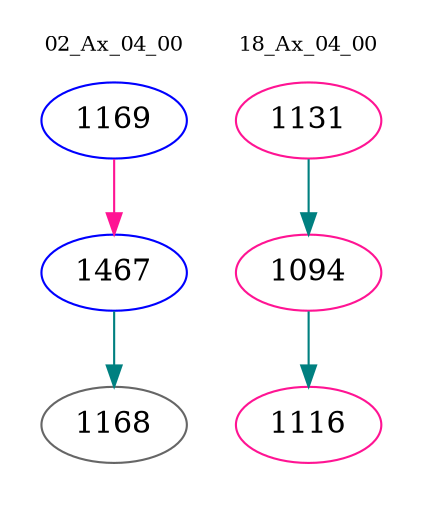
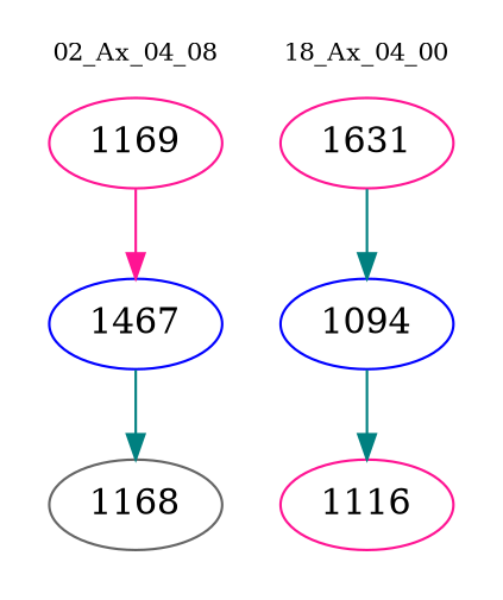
  digraph {
    node [color=deeppink]
    edge [color=teal]
-   n1 [color=blue label=1169]
+   n1 [label=1169]
    n2 [color=blue label=1467]
    n3 [color=gray40 label=1168]
-   n4 [label=1131]
-   n5 [label=1094]
+   n4 [label=1631]
+   n5 [color=blue label=1094]
    n6 [label=1116]
    subgraph cluster_1 {
      color=white
      fontsize=10
-     label="02_Ax_04_00"
+     label="02_Ax_04_08"
      n1
      n2
      n3
    }
    subgraph cluster_2 {
      color=white
      fontsize=10
      label="18_Ax_04_00"
      n4
      n5
      n6
    }
    n1 -> n2 [color=deeppink]
    n2 -> n3
    n4 -> n5
    n5 -> n6
  }
